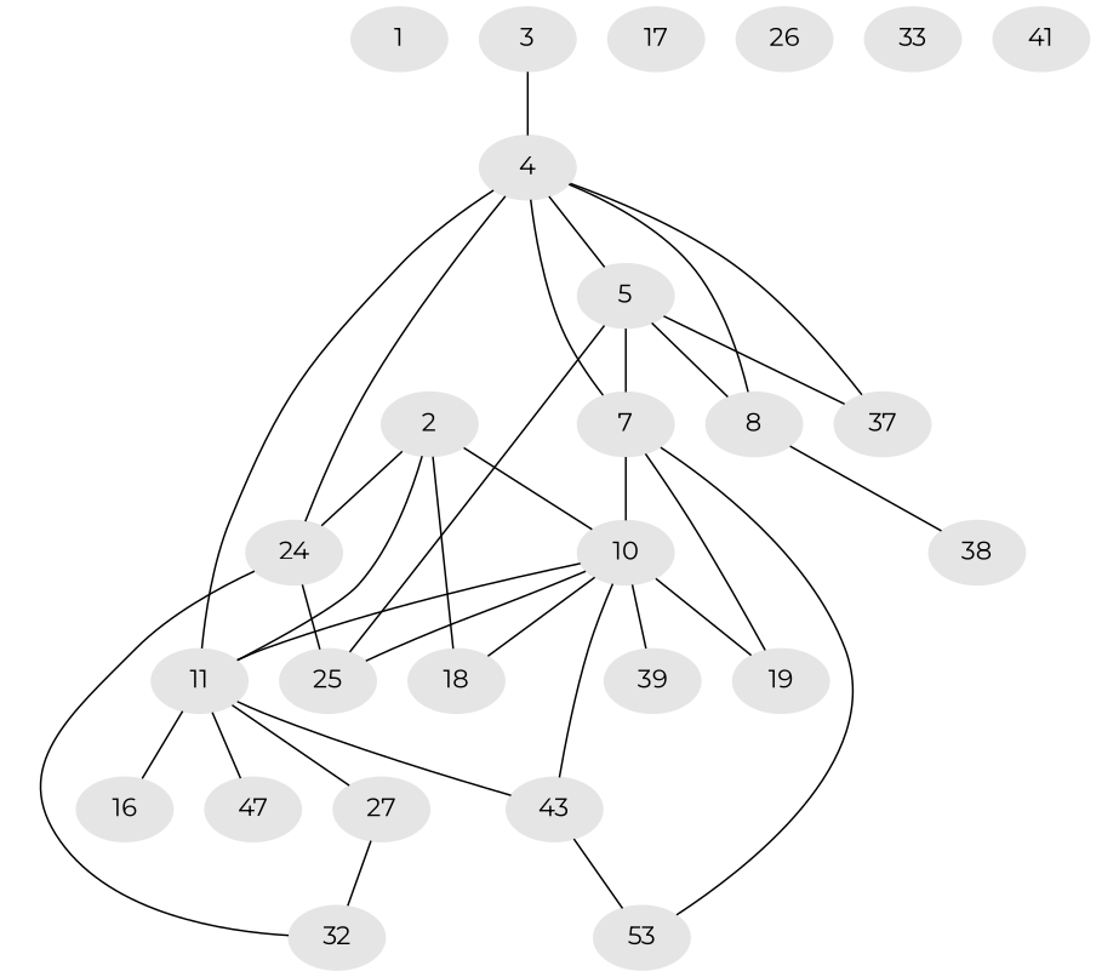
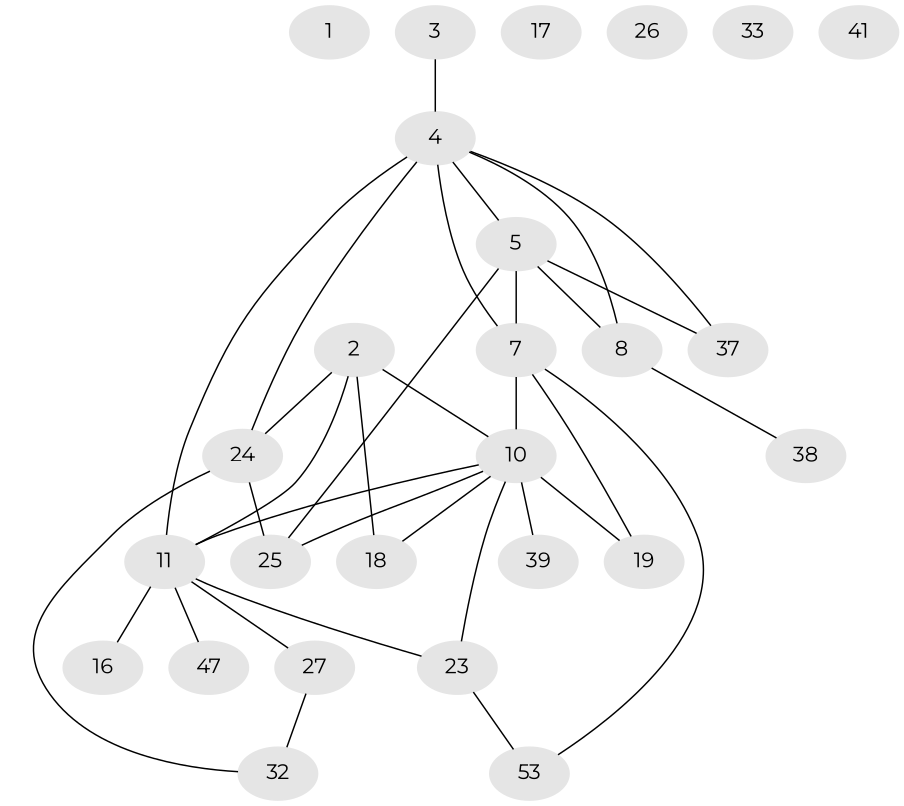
  graph {
    fontname=Montserrat
    node [color=gray90 fontname=Montserrat style=filled]
    edge [fontname=Montserrat]
    1
    2 [super="+6+31"]
    10 [super="+21+34"]
    11 [super="+13+51"]
    18 [super="+52"]
    24 [super="+36+49"]
    25 [super="+48"]
    19
-   23 [super="+40" label=43]
+   23 [super="+40"]
    39 [super="+46"]
    16 [super="+30"]
    27 [super="+28"]
    47
    32
    3 [super="+9"]
    4 [super="+12+29+45"]
    5 [super="+20+22+35"]
    7 [super="+15+43"]
    8 [super="+14+50"]
    37
    53
    38
    17
    26
    33
    41
    2 -- 10 [weight=2]
    2 -- 11
    2 -- 18
    2 -- 24
    10 -- 11 [weight=2]
    10 -- 18
    10 -- 25
    10 -- 19
    10 -- 23
    10 -- 39
    11 -- 23
    11 -- 16
    11 -- 27
    11 -- 47
    24 -- 25
    24 -- 32
    23 -- 53
    27 -- 32
    3 -- 4
    4 -- 11 [weight=2]
    4 -- 24 [weight=2]
    4 -- 5 [weight=2]
    4 -- 7
    4 -- 8
    4 -- 37
    5 -- 25
    5 -- 7 [weight=2]
    5 -- 8
    5 -- 37
    7 -- 10
    7 -- 19
    7 -- 53
    8 -- 38 [weight=2]
  }
